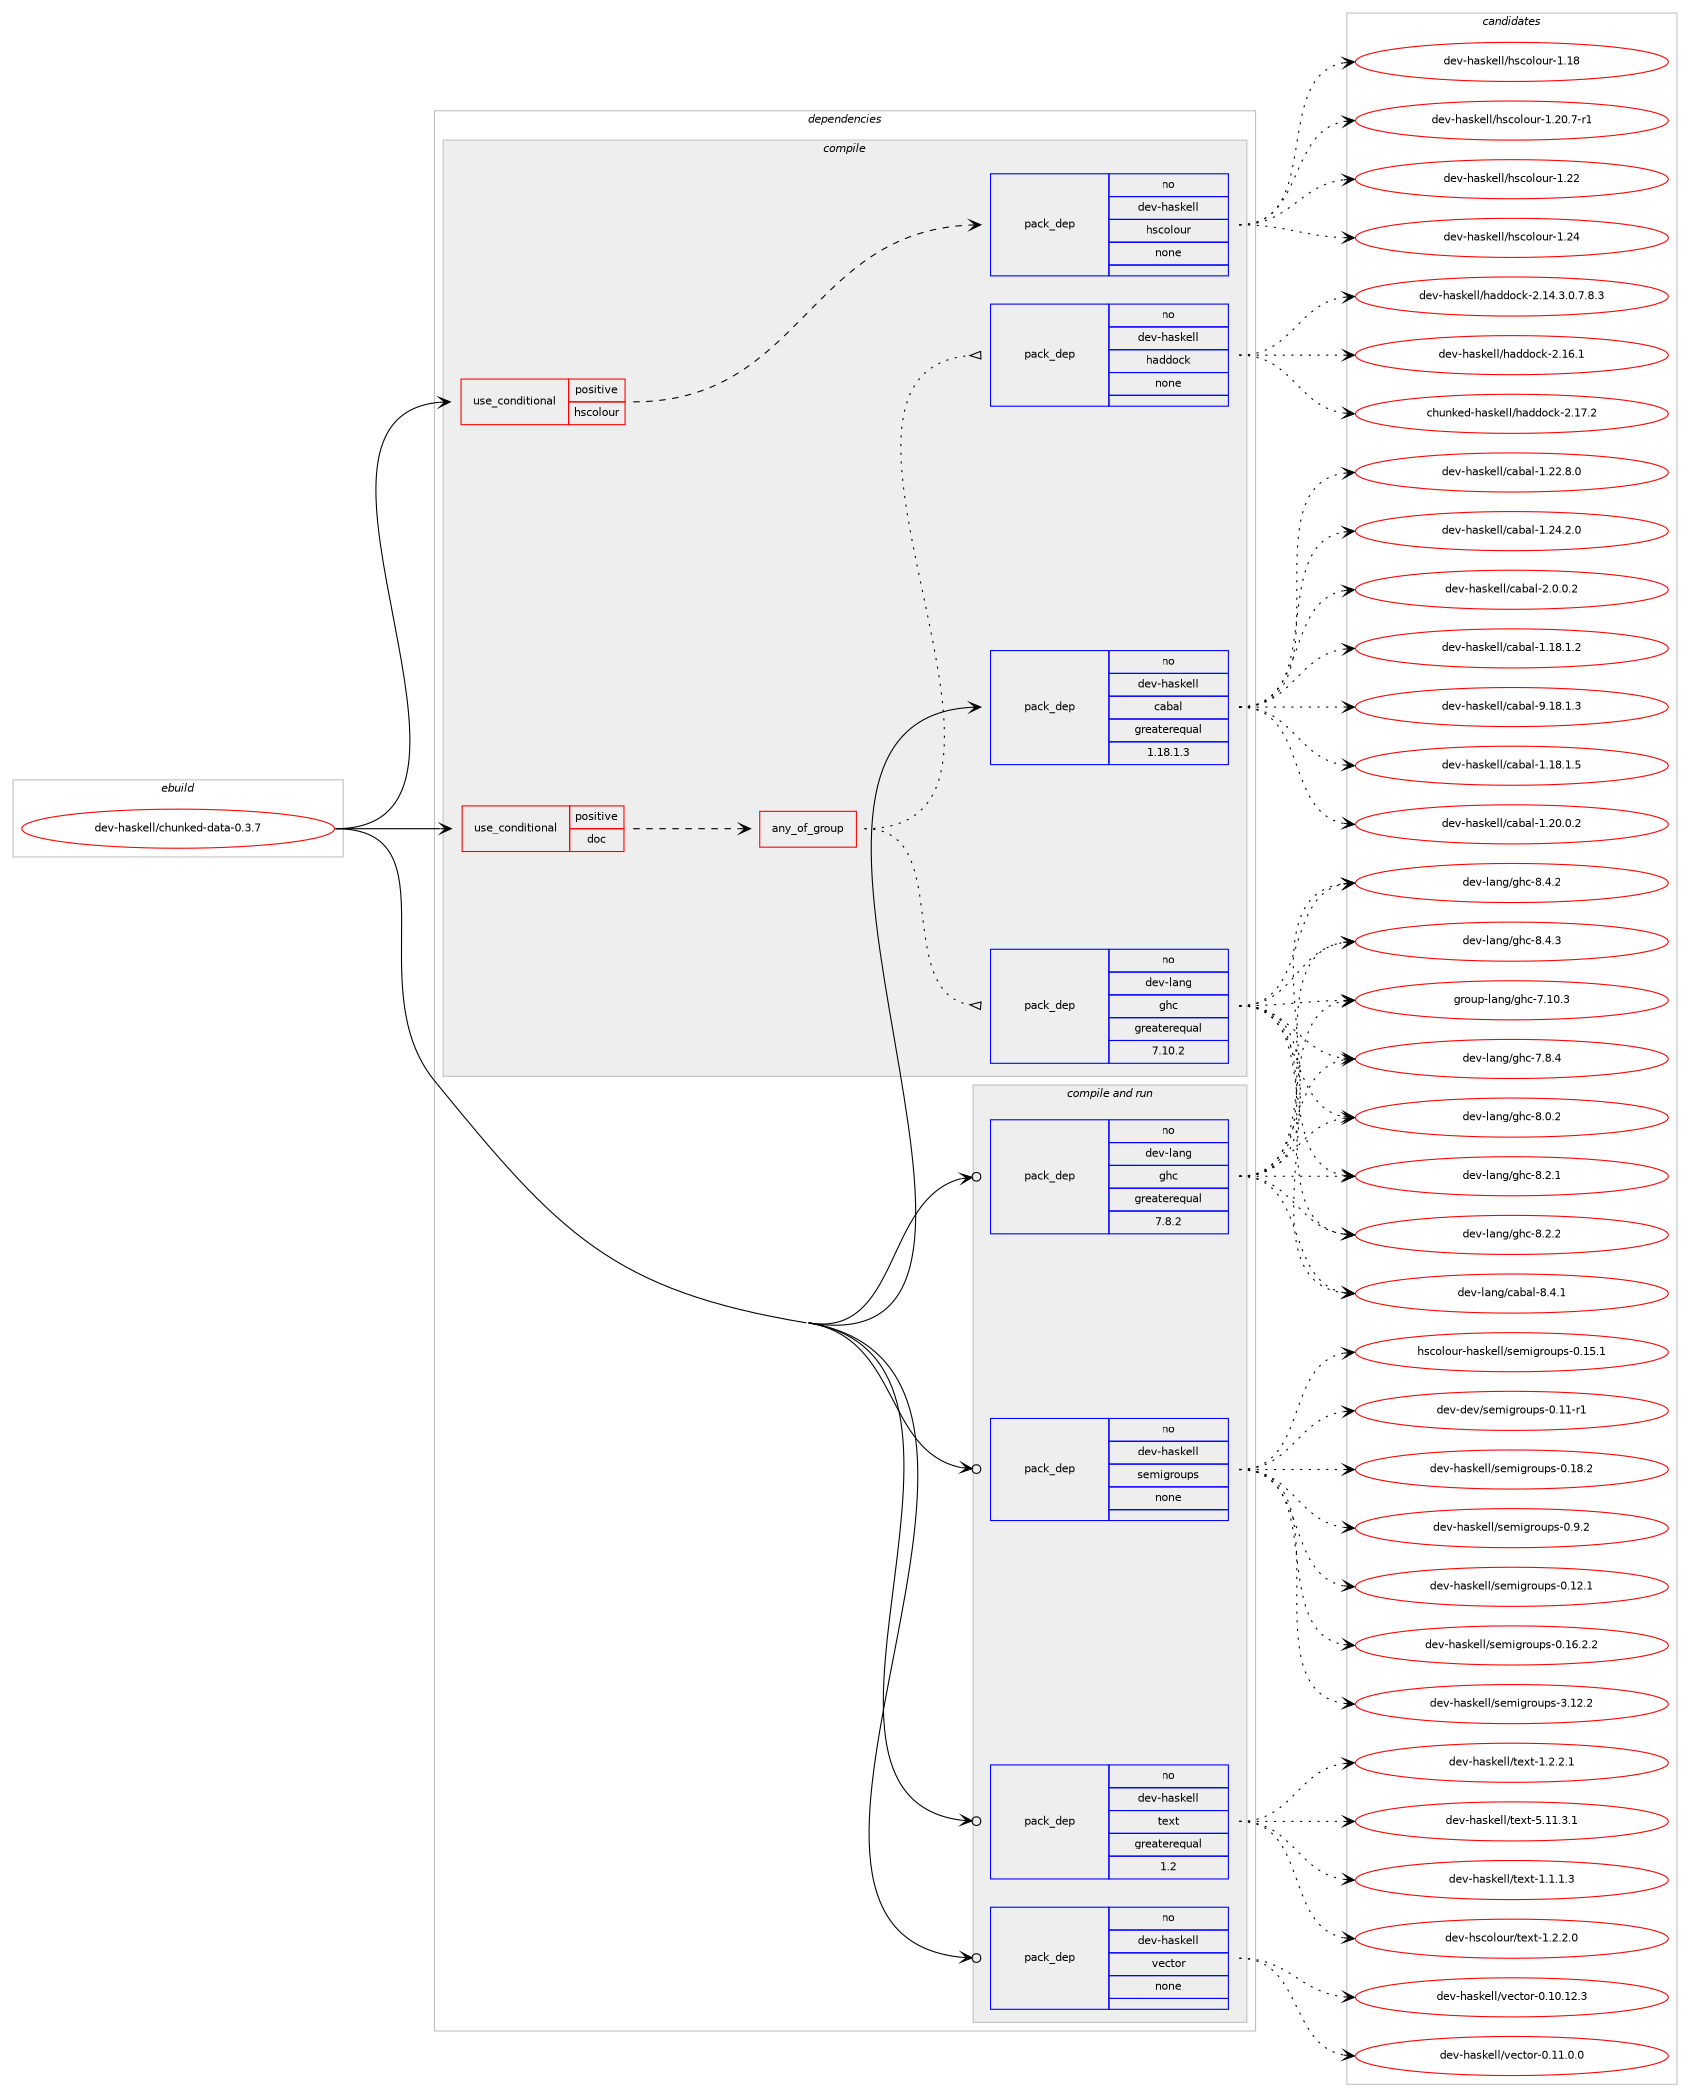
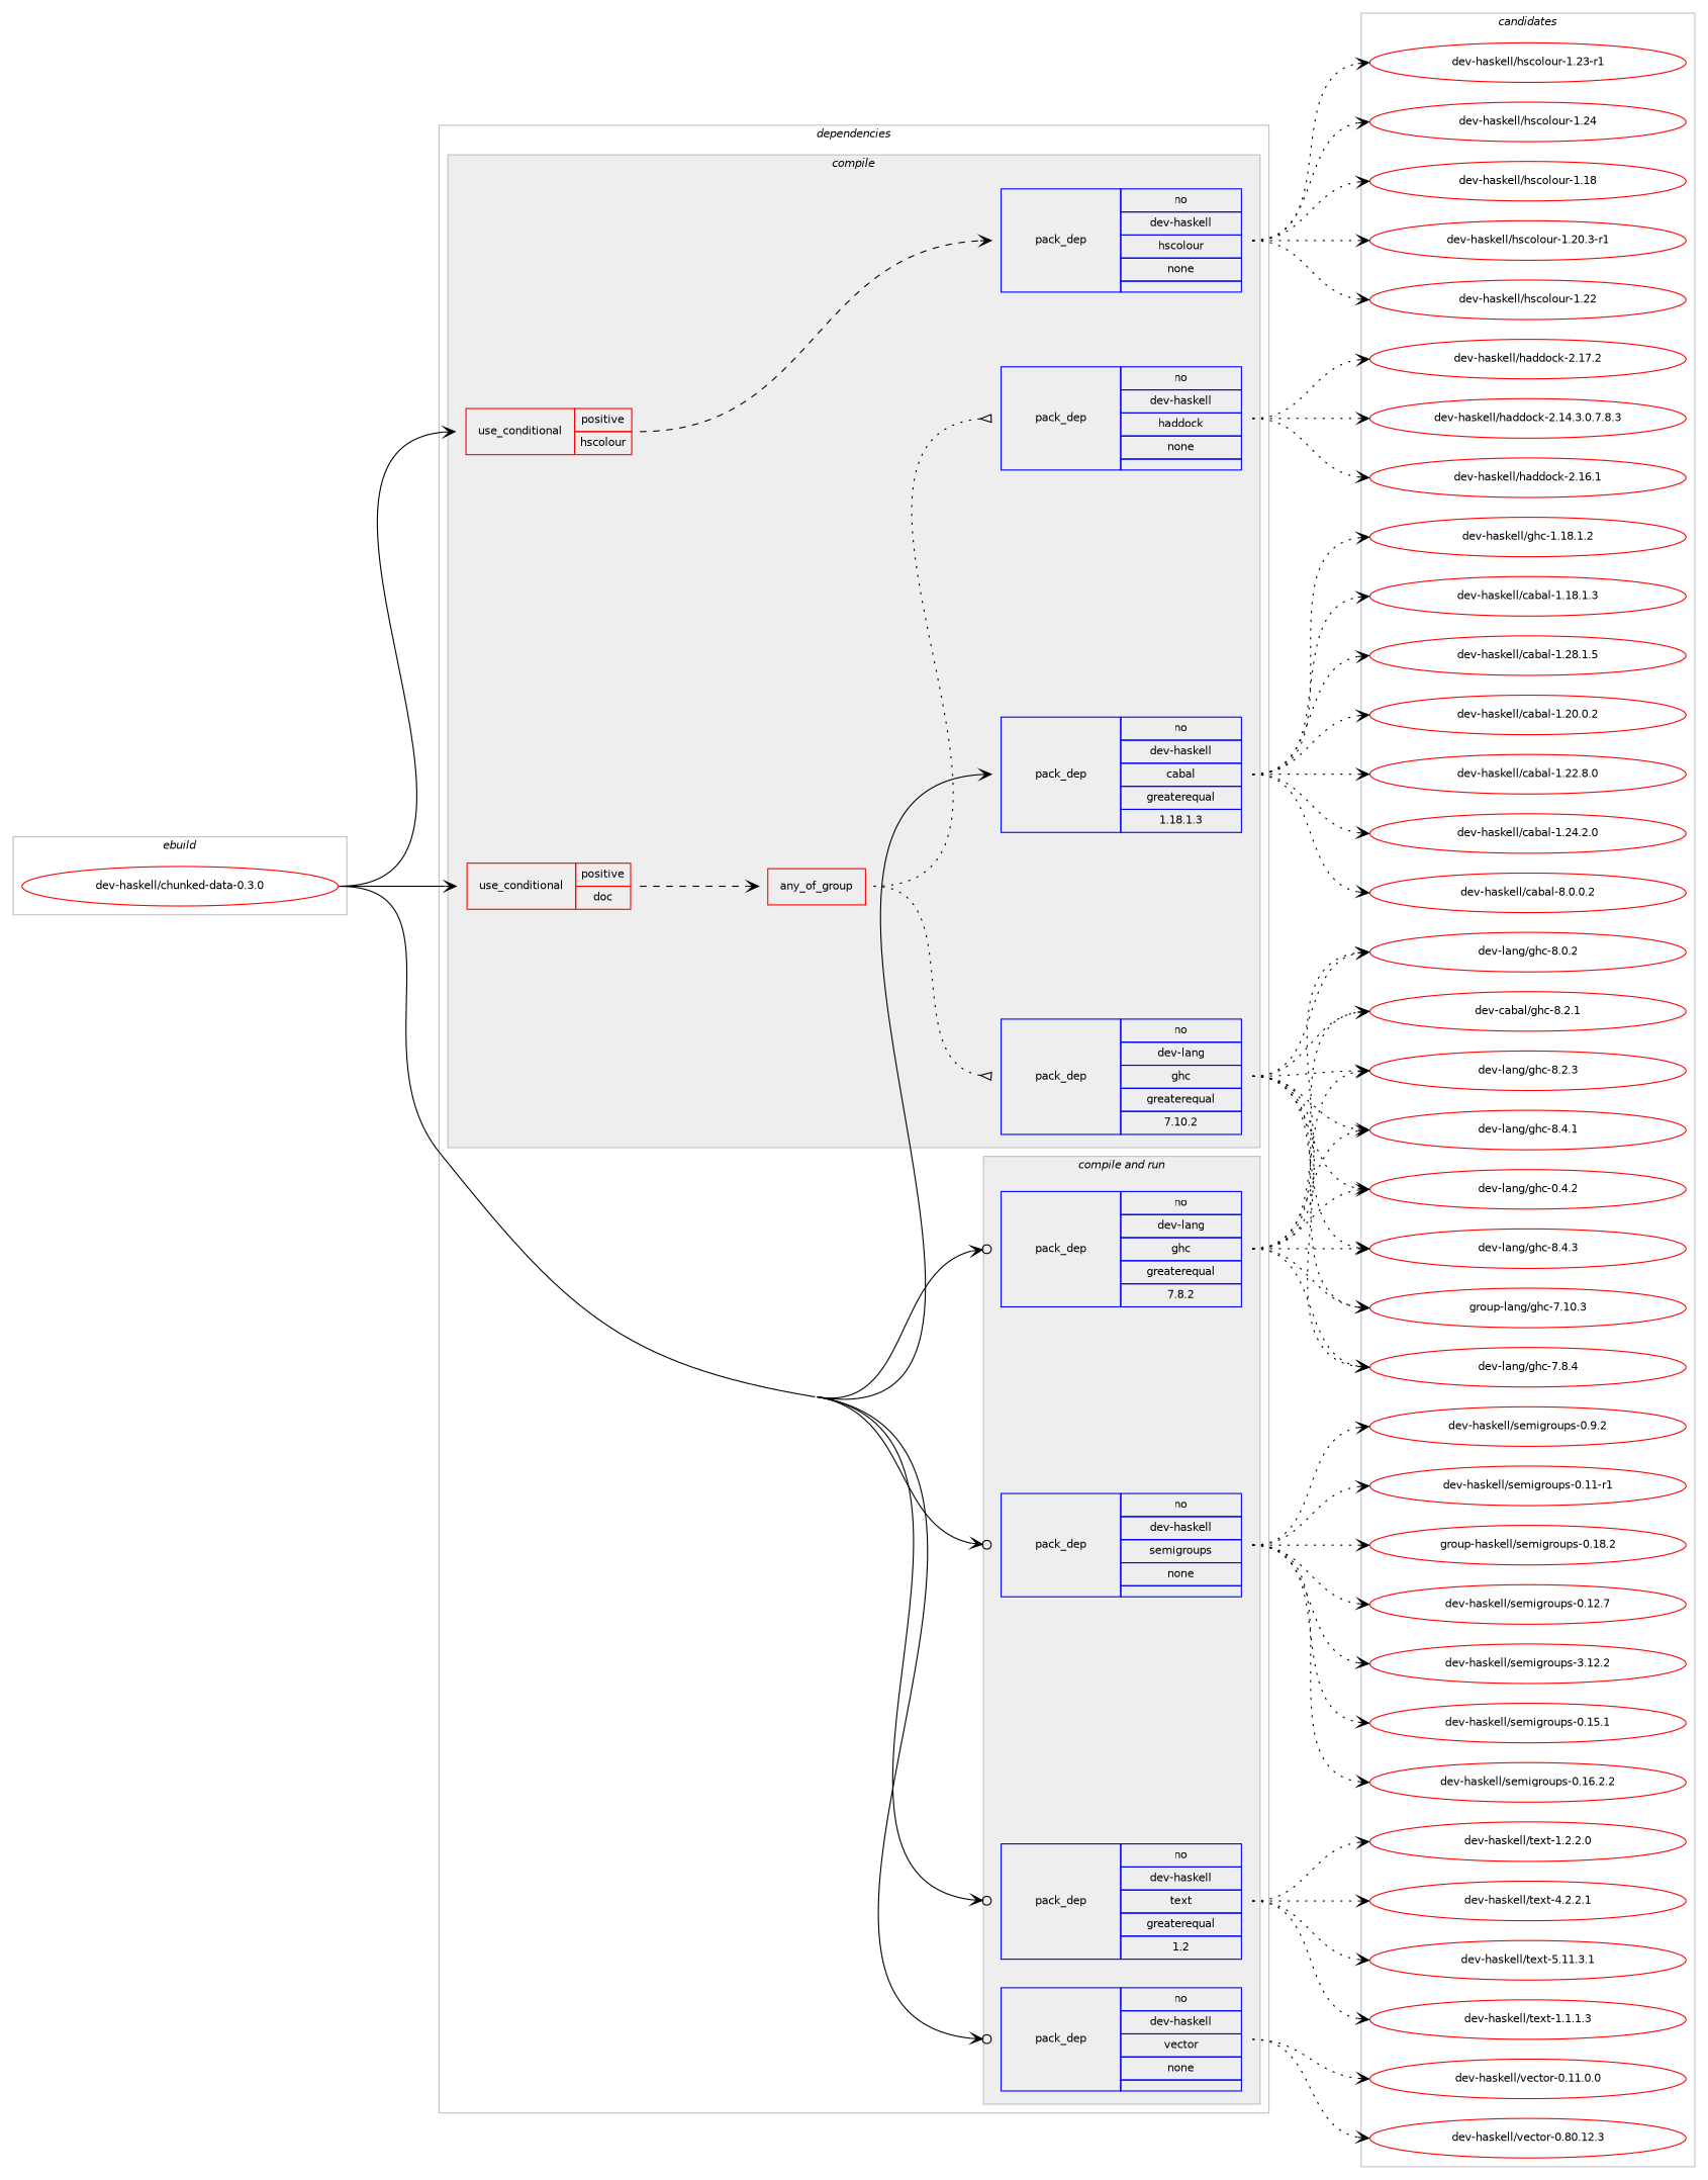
  digraph {
    compound=true
    concentrate=true
    fontname=Helvetica
    fontsize=10
    newrank=true
    rankdir=LR
    ranksep=1.5
    node [color=red fontname=Helvetica fontsize=10]
    edge [arrowhead=vee headport=w style=dotted tailport=e weight=100]
-   n1 [label="dev-haskell/chunked-data-0.3.7" width=4]
+   n1 [label="dev-haskell/chunked-data-0.3.0" width=4]
    n2 [color=blue label=<<TABLE BORDER="0" CELLBORDER="1" CELLSPACING="0" CELLPADDING="4" WIDTH="220"><TR><TD ROWSPAN="6" CELLPADDING="30">pack_dep</TD></TR><TR><TD WIDTH="110">no</TD></TR><TR><TD>dev-haskell</TD></TR><TR><TD>haddock</TD></TR><TR><TD>none</TD></TR><TR><TD></TD></TR></TABLE>> shape=none]
    n3 [color=blue label=<<TABLE BORDER="0" CELLBORDER="1" CELLSPACING="0" CELLPADDING="4" WIDTH="220"><TR><TD ROWSPAN="6" CELLPADDING="30">pack_dep</TD></TR><TR><TD WIDTH="110">no</TD></TR><TR><TD>dev-lang</TD></TR><TR><TD>ghc</TD></TR><TR><TD>greaterequal</TD></TR><TR><TD>7.10.2</TD></TR></TABLE>> shape=none]
    n4 [label=<<TABLE BORDER="0" CELLBORDER="1" CELLSPACING="0" CELLPADDING="4"><TR><TD CELLPADDING="10">any_of_group</TD></TR></TABLE>> shape=none]
    n5 [label=<<TABLE BORDER="0" CELLBORDER="1" CELLSPACING="0" CELLPADDING="4"><TR><TD ROWSPAN="3" CELLPADDING="10">use_conditional</TD></TR><TR><TD>positive</TD></TR><TR><TD>doc</TD></TR></TABLE>> shape=none]
    n6 [color=blue label=<<TABLE BORDER="0" CELLBORDER="1" CELLSPACING="0" CELLPADDING="4" WIDTH="220"><TR><TD ROWSPAN="6" CELLPADDING="30">pack_dep</TD></TR><TR><TD WIDTH="110">no</TD></TR><TR><TD>dev-haskell</TD></TR><TR><TD>hscolour</TD></TR><TR><TD>none</TD></TR><TR><TD></TD></TR></TABLE>> shape=none]
    n7 [label=<<TABLE BORDER="0" CELLBORDER="1" CELLSPACING="0" CELLPADDING="4"><TR><TD ROWSPAN="3" CELLPADDING="10">use_conditional</TD></TR><TR><TD>positive</TD></TR><TR><TD>hscolour</TD></TR></TABLE>> shape=none]
    n8 [color=blue label=<<TABLE BORDER="0" CELLBORDER="1" CELLSPACING="0" CELLPADDING="4" WIDTH="220"><TR><TD ROWSPAN="6" CELLPADDING="30">pack_dep</TD></TR><TR><TD WIDTH="110">no</TD></TR><TR><TD>dev-haskell</TD></TR><TR><TD>cabal</TD></TR><TR><TD>greaterequal</TD></TR><TR><TD>1.18.1.3</TD></TR></TABLE>> shape=none]
    n9 [color=blue label=<<TABLE BORDER="0" CELLBORDER="1" CELLSPACING="0" CELLPADDING="4" WIDTH="220"><TR><TD ROWSPAN="6" CELLPADDING="30">pack_dep</TD></TR><TR><TD WIDTH="110">no</TD></TR><TR><TD>dev-haskell</TD></TR><TR><TD>semigroups</TD></TR><TR><TD>none</TD></TR><TR><TD></TD></TR></TABLE>> shape=none]
    n10 [color=blue label=<<TABLE BORDER="0" CELLBORDER="1" CELLSPACING="0" CELLPADDING="4" WIDTH="220"><TR><TD ROWSPAN="6" CELLPADDING="30">pack_dep</TD></TR><TR><TD WIDTH="110">no</TD></TR><TR><TD>dev-haskell</TD></TR><TR><TD>text</TD></TR><TR><TD>greaterequal</TD></TR><TR><TD>1.2</TD></TR></TABLE>> shape=none]
    n11 [color=blue label=<<TABLE BORDER="0" CELLBORDER="1" CELLSPACING="0" CELLPADDING="4" WIDTH="220"><TR><TD ROWSPAN="6" CELLPADDING="30">pack_dep</TD></TR><TR><TD WIDTH="110">no</TD></TR><TR><TD>dev-haskell</TD></TR><TR><TD>vector</TD></TR><TR><TD>none</TD></TR><TR><TD></TD></TR></TABLE>> shape=none]
    n12 [color=blue label=<<TABLE BORDER="0" CELLBORDER="1" CELLSPACING="0" CELLPADDING="4" WIDTH="220"><TR><TD ROWSPAN="6" CELLPADDING="30">pack_dep</TD></TR><TR><TD WIDTH="110">no</TD></TR><TR><TD>dev-lang</TD></TR><TR><TD>ghc</TD></TR><TR><TD>greaterequal</TD></TR><TR><TD>7.8.2</TD></TR></TABLE>> shape=none]
    n13 [label="dev-haskell/haddock-2.14.3.0.7.8.3" width=4]
    n14 [label="dev-haskell/haddock-2.16.1" width=4]
-   n15 [label="chunked-haskell/haddock-2.17.2" width=4]
+   n15 [label="dev-haskell/haddock-2.17.2" width=4]
    n16 [label="group-lang/ghc-7.10.3" width=4]
    n17 [label="dev-lang/ghc-7.8.4" width=4]
    n18 [label="dev-lang/ghc-8.0.2" width=4]
-   n19 [label="dev-lang/ghc-8.2.1" width=4]
-   n20 [label="dev-lang/ghc-8.2.2" width=4]
-   n21 [label="dev-lang/cabal-8.4.1" width=4]
-   n22 [label="dev-lang/ghc-8.4.2" width=4]
+   n19 [label="dev-cabal/ghc-8.2.1" width=4]
+   n20 [label="dev-lang/ghc-8.2.3" width=4]
+   n21 [label="dev-lang/ghc-8.4.1" width=4]
+   n22 [label="dev-lang/ghc-0.4.2" width=4]
    n23 [label="dev-lang/ghc-8.4.3" width=4]
-   n24 [label="dev-haskell/cabal-1.18.1.2" width=4]
-   n25 [label="dev-haskell/cabal-9.18.1.3" width=4]
-   n26 [label="dev-haskell/cabal-1.18.1.5" width=4]
+   n24 [label="dev-haskell/ghc-1.18.1.2" width=4]
+   n25 [label="dev-haskell/cabal-1.18.1.3" width=4]
+   n26 [label="dev-haskell/cabal-1.28.1.5" width=4]
    n27 [label="dev-haskell/cabal-1.20.0.2" width=4]
    n28 [label="dev-haskell/cabal-1.22.8.0" width=4]
    n29 [label="dev-haskell/cabal-1.24.2.0" width=4]
-   n30 [label="dev-haskell/cabal-2.0.0.2" width=4]
+   n30 [label="dev-haskell/cabal-8.0.0.2" width=4]
    n31 [label="dev-haskell/hscolour-1.18" width=4]
-   n32 [label="dev-haskell/hscolour-1.20.7-r1" width=4]
+   n32 [label="dev-haskell/hscolour-1.20.3-r1" width=4]
    n33 [label="dev-haskell/hscolour-1.22" width=4]
+   n34 [label="dev-haskell/hscolour-1.23-r1" width=4]
    n35 [label="dev-haskell/hscolour-1.24" width=4]
-   n36 [label="dev-dev/semigroups-0.11-r1" width=4]
-   n37 [label="dev-haskell/semigroups-0.12.1" width=4]
+   n36 [label="dev-haskell/semigroups-0.11-r1" width=4]
+   n37 [label="dev-haskell/semigroups-0.12.7" width=4]
    n38 [label="dev-haskell/semigroups-3.12.2" width=4]
-   n39 [label="hscolour-haskell/semigroups-0.15.1" width=4]
+   n39 [label="dev-haskell/semigroups-0.15.1" width=4]
    n40 [label="dev-haskell/semigroups-0.16.2.2" width=4]
-   n41 [label="dev-haskell/semigroups-0.18.2" width=4]
+   n41 [label="group-haskell/semigroups-0.18.2" width=4]
    n42 [label="dev-haskell/semigroups-0.9.2" width=4]
    n43 [label="dev-haskell/text-5.11.3.1" width=4]
    n44 [label="dev-haskell/text-1.1.1.3" width=4]
-   n45 [label="dev-hscolour/text-1.2.2.0" width=4]
-   n46 [label="dev-haskell/text-1.2.2.1" width=4]
-   n47 [label="dev-haskell/vector-0.10.12.3" width=4]
+   n45 [label="dev-haskell/text-1.2.2.0" width=4]
+   n46 [label="dev-haskell/text-4.2.2.1" width=4]
+   n47 [label="dev-haskell/vector-0.80.12.3" width=4]
    n48 [label="dev-haskell/vector-0.11.0.0" width=4]
    subgraph cluster_1 {
      color=gray
      label=<<i>ebuild</i>>
      rank=same
      n1
    }
    subgraph cluster_2 {
      color=gray
      label=<<i>dependencies</i>>
      subgraph cluster_3 {
        color=gray
        fillcolor="#eeeeee"
        label=<<i>compile</i>>
        style=filled
        subgraph sub_4 {
          color=gray
          fillcolor="#eeeeee"
          label=<<i>compile</i>>
          style=filled
          n5
          subgraph sub_5 {
            color=gray
            fillcolor="#eeeeee"
            label=<<i>compile</i>>
            style=filled
            n4
            subgraph sub_6 {
              color=gray
              fillcolor="#eeeeee"
              label=<<i>compile</i>>
              style=filled
              n2
            }
            subgraph sub_7 {
              color=gray
              fillcolor="#eeeeee"
              label=<<i>compile</i>>
              style=filled
              n3
            }
          }
        }
        subgraph sub_8 {
          color=gray
          fillcolor="#eeeeee"
          label=<<i>compile</i>>
          style=filled
          n7
          subgraph sub_9 {
            color=gray
            fillcolor="#eeeeee"
            label=<<i>compile</i>>
            style=filled
            n6
          }
        }
        subgraph sub_10 {
          color=gray
          fillcolor="#eeeeee"
          label=<<i>compile</i>>
          style=filled
          n8
        }
      }
      subgraph cluster_11 {
        color=gray
        fillcolor="#eeeeee"
        label=<<i>compile and run</i>>
        style=filled
        subgraph sub_12 {
          color=gray
          fillcolor="#eeeeee"
          label=<<i>compile and run</i>>
          style=filled
          n9
        }
        subgraph sub_13 {
          color=gray
          fillcolor="#eeeeee"
          label=<<i>compile and run</i>>
          style=filled
          n10
        }
        subgraph sub_14 {
          color=gray
          fillcolor="#eeeeee"
          label=<<i>compile and run</i>>
          style=filled
          n11
        }
        subgraph sub_15 {
          color=gray
          fillcolor="#eeeeee"
          label=<<i>compile and run</i>>
          style=filled
          n12
        }
      }
      subgraph cluster_16 {
        color=gray
        fillcolor="#eeeeee"
        label=<<i>run</i>>
        style=filled
      }
    }
    subgraph cluster_17 {
      color=gray
      label=<<i>candidates</i>>
      rank=same
      subgraph sub_18 {
        color=black
        label=<<i>candidates</i>>
        nodesep=1
        rank=same
        n13
        n14
        n15
      }
      subgraph sub_19 {
        color=black
        label=<<i>candidates</i>>
        nodesep=1
        rank=same
        n16
        n17
        n18
        n19
        n20
        n21
        n22
        n23
      }
      subgraph sub_20 {
        color=black
        label=<<i>candidates</i>>
        nodesep=1
        rank=same
        n24
        n25
        n26
        n27
        n28
        n29
        n30
      }
      subgraph sub_21 {
        color=black
        label=<<i>candidates</i>>
        nodesep=1
        rank=same
        n31
        n32
        n33
+       n34
        n35
      }
      subgraph sub_22 {
        color=black
        label=<<i>candidates</i>>
        nodesep=1
        rank=same
        n36
        n37
        n38
        n39
        n40
        n41
        n42
      }
      subgraph sub_23 {
        color=black
        label=<<i>candidates</i>>
        nodesep=1
        rank=same
        n43
        n44
        n45
        n46
      }
      subgraph sub_24 {
        color=black
        label=<<i>candidates</i>>
        nodesep=1
        rank=same
        n47
        n48
      }
      subgraph sub_25 {
        color=black
        label=<<i>candidates</i>>
        nodesep=1
        rank=same
        n16
        n17
        n18
        n19
        n20
        n21
        n22
        n23
      }
    }
    n1 -> n5 [style=solid weight=20]
    n1 -> n7 [style=solid weight=20]
    n1 -> n8 [style=solid weight=20]
    n1 -> n9 [arrowhead=odotvee style=solid weight=20]
    n1 -> n10 [arrowhead=odotvee style=solid weight=20]
    n1 -> n11 [arrowhead=odotvee style=solid weight=20]
    n1 -> n12 [arrowhead=odotvee style=solid weight=20]
    n2 -> n13
    n2 -> n14
    n2 -> n15
    n3 -> n16
    n3 -> n17
    n3 -> n18
    n3 -> n19
    n3 -> n20
    n3 -> n21
    n3 -> n22
    n3 -> n23
    n4 -> n2 [arrowhead=oinv weight=20]
    n4 -> n3 [arrowhead=oinv weight=20]
    n5 -> n4 [style=dashed weight=20]
    n6 -> n31
    n6 -> n32
    n6 -> n33
+   n6 -> n34
    n6 -> n35
    n7 -> n6 [style=dashed weight=20]
    n8 -> n24
    n8 -> n25
    n8 -> n26
    n8 -> n27
    n8 -> n28
    n8 -> n29
    n8 -> n30
    n9 -> n36
    n9 -> n37
    n9 -> n38
    n9 -> n39
    n9 -> n40
    n9 -> n41
    n9 -> n42
    n10 -> n43
    n10 -> n44
    n10 -> n45
    n10 -> n46
    n11 -> n47
    n11 -> n48
    n12 -> n16
    n12 -> n17
    n12 -> n18
    n12 -> n19
    n12 -> n20
    n12 -> n21
    n12 -> n22
    n12 -> n23
  }
